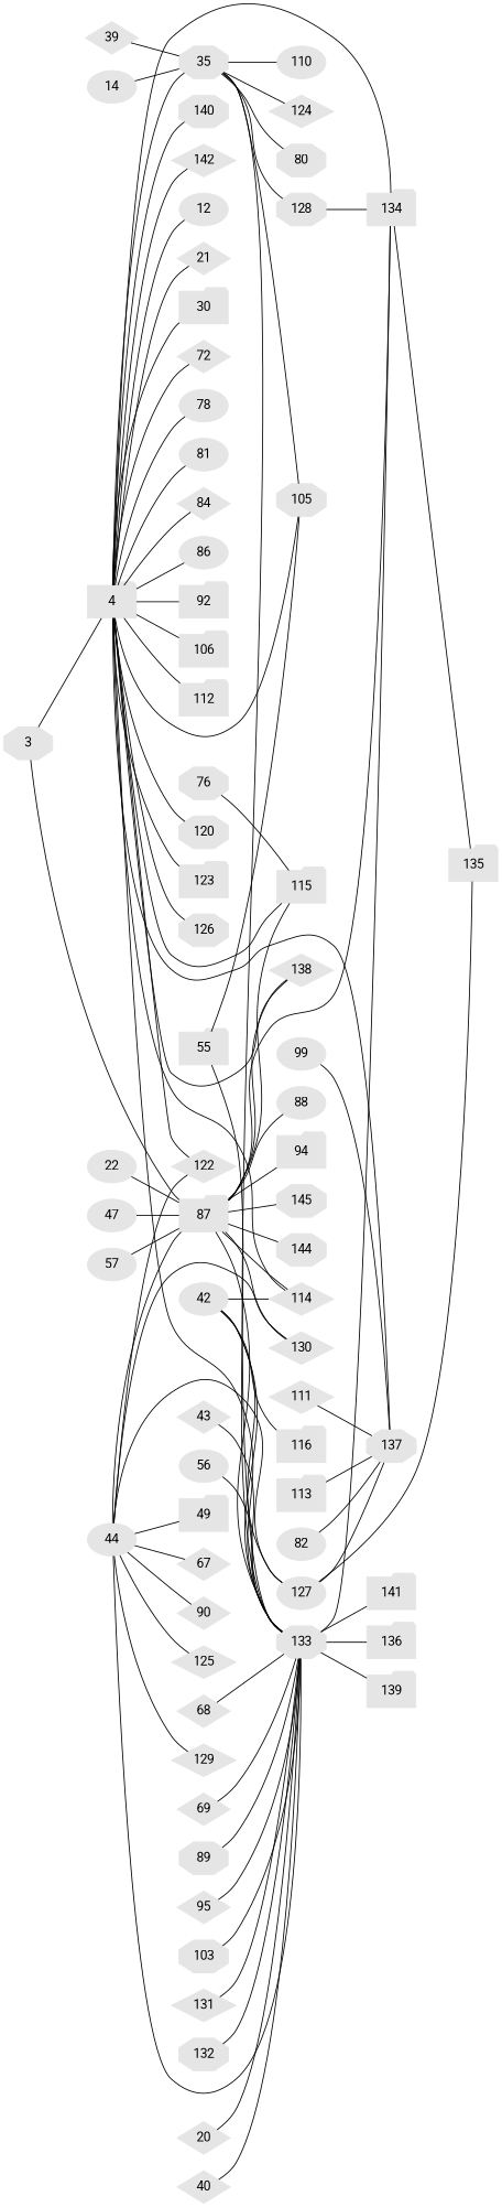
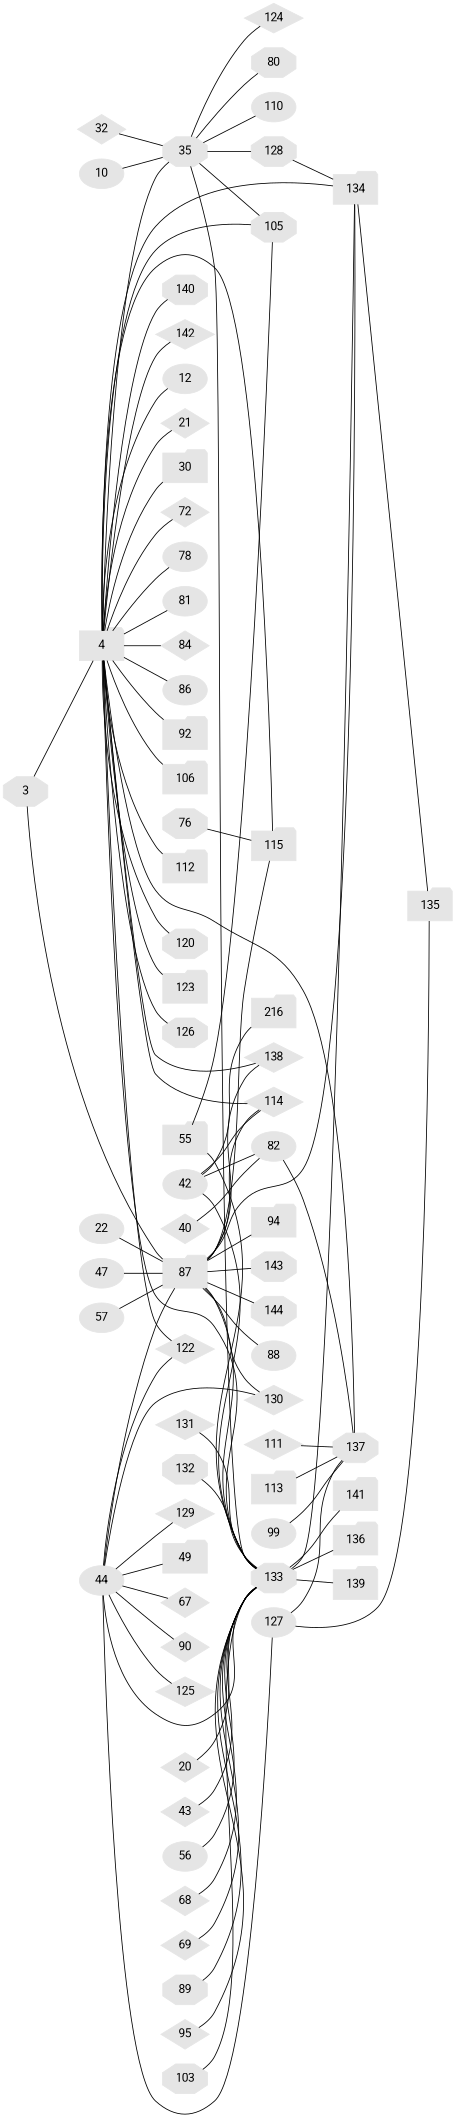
  graph {
    fontname=Roboto
    rankdir=LR
    node [color=gray90 fontname=Roboto shape=diamond style=filled]
    edge [fontname=Roboto]
    3 [shape=octagon]
    4 [shape=folder]
    87 [shape=folder super="+85+1"]
    12 [shape=ellipse]
    21
    30 [shape=folder]
    35 [shape=octagon super="+11"]
    72
    78 [shape=ellipse]
    81 [shape=ellipse]
    84
    86 [shape=ellipse]
    92 [shape=folder]
    105 [shape=octagon super="+97"]
    106 [shape=folder super="+100"]
    112 [shape=folder super="+45"]
    114 [super="+46+48"]
    115 [shape=folder super="+5+52"]
    120 [shape=octagon super="+77+117"]
    122 [super="+55"]
    123 [shape=folder]
    126 [shape=octagon super="+58"]
    133 [shape=octagon super="+29+101+79"]
    134 [shape=folder super="+23"]
    137 [shape=octagon super="+91+63+65"]
    138
    140 [shape=octagon]
    142 [super="+98"]
    130 [super="+64+107+108+109+121+119"]
    88 [shape=ellipse super="+51"]
    94 [shape=folder]
-   143 [shape=octagon label=145]
+   143 [shape=octagon]
    144 [shape=octagon]
    80 [shape=octagon]
    110 [shape=ellipse]
    124
    128 [shape=octagon super="+75+93+102+118"]
    136 [shape=folder]
    139 [shape=folder]
    141 [shape=folder]
    135 [shape=folder]
-   14 [shape=ellipse]
+   14 [shape=ellipse label=10]
    20
    22 [shape=ellipse]
-   32 [label=39]
+   32
    40
    42 [shape=ellipse]
-   116 [shape=folder]
+   116 [shape=folder label=216]
    127 [shape=ellipse super="+61"]
    43
    44 [shape=ellipse super="+2+39"]
    49 [shape=folder]
    67
    90
    125
    129
    47 [shape=ellipse]
    n58 [label=55 shape=folder]
    56 [shape=ellipse]
    57 [shape=ellipse]
    68
    69
    76 [shape=octagon]
    82 [shape=ellipse]
    89 [shape=octagon]
    95
    99 [shape=ellipse]
    103 [shape=octagon]
    111
    113 [shape=folder]
    131 [super="+74"]
    132 [shape=octagon]
    3 -- 4
    3 -- 87
    4 -- 12
    4 -- 21
    4 -- 30
    4 -- 35 [weight=2]
    4 -- 72
    4 -- 78
    4 -- 81
    4 -- 84
    4 -- 86
    4 -- 92
    4 -- 105
    4 -- 106
    4 -- 112
    4 -- 114 [weight=2]
    4 -- 115
    4 -- 120
    4 -- 122
    4 -- 123
    4 -- 126
    4 -- 133
    4 -- 134 [weight=3]
    4 -- 137 [weight=2]
    4 -- 138
    4 -- 140
    4 -- 142
    87 -- 114
    87 -- 115 [weight=2]
    87 -- 133 [weight=2]
    87 -- 134
    87 -- 138
    87 -- 130
    87 -- 88
    87 -- 94
    87 -- 143
    87 -- 144
    35 -- 105 [weight=2]
    35 -- 133 [weight=5]
    35 -- 80
    35 -- 110
    35 -- 124
    35 -- 128
    133 -- 134
    133 -- 136
    133 -- 139
    133 -- 141
    134 -- 135
    128 -- 134
    14 -- 35
    20 -- 133
    22 -- 87
    32 -- 35
-   40 -- 133
+   40 -- 82
    42 -- 114
    42 -- 133 [weight=3]
    42 -- 116
-   42 -- 127 [weight=2]
+   42 -- 82 [weight=2]
    127 -- 137 [weight=2]
    127 -- 135
    43 -- 133
    44 -- 87 [weight=2]
    44 -- 122
    44 -- 133 [weight=2]
    44 -- 130
    44 -- 127
    44 -- 49
    44 -- 67
    44 -- 90
    44 -- 125
    44 -- 129
    47 -- 87
    n58 -- 105
    n58 -- 133
    56 -- 133
    57 -- 87
    68 -- 133
    69 -- 133
    76 -- 115
    82 -- 137
    89 -- 133
    95 -- 133
    99 -- 137
    103 -- 133
    111 -- 137
    113 -- 137
    131 -- 133
    132 -- 133
  }
